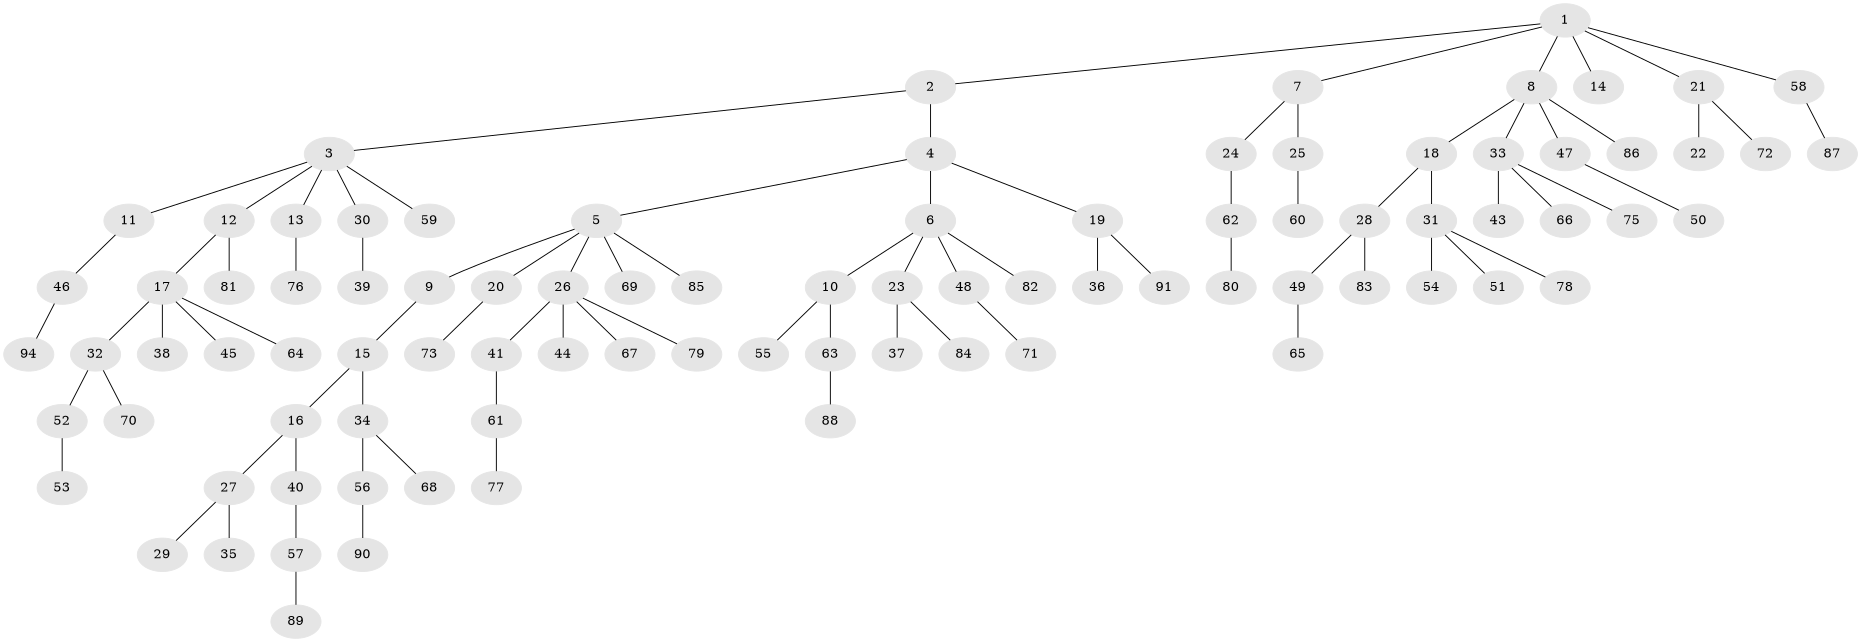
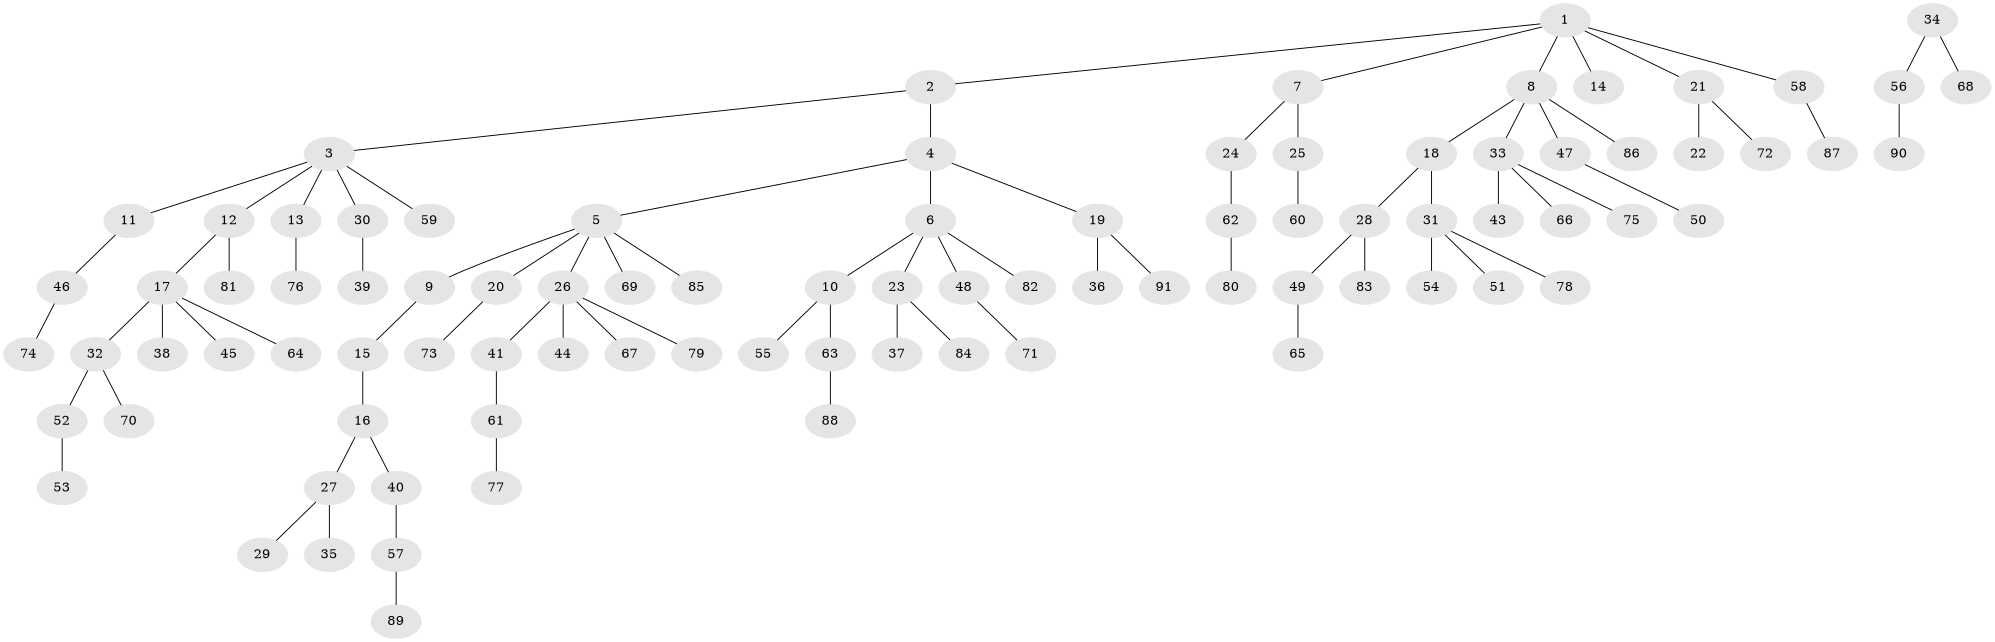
  graph {
    fontname="DejaVu Serif"
    node [color=gray90 fontname="DejaVu Serif" style=filled]
    edge [fontname="DejaVu Serif"]
    1
    2
    7
    8
    14
    21
    58
    3
    4
    24
    25
    18
    33
    47
    86
    22
    72
    87
    11
    12
    13
    30
    59
    5
    6
    19
    46
    17
    81
    76
    39
    9
    20
    26
    69
    85
    10
    23
    48
    82
    36
    91
    15
    73
    41
    44
    67
    79
    55
    63
    37
    84
    71
    62
    60
    28
    31
    43
    66
    75
    50
    16
    34
    88
-   74 [label=94]
+   74
    32
    38
    45
    64
    27
    40
    56
    68
    29
    35
    57
    52
    70
    49
    83
    54
    51
    78
    80
    61
    65
    53
    90
    89
    77
    1 -- 2
    1 -- 7
    1 -- 8
    1 -- 14
    1 -- 21
    1 -- 58
    2 -- 3
    2 -- 4
    7 -- 24
    7 -- 25
    8 -- 18
    8 -- 33
    8 -- 47
    8 -- 86
    21 -- 22
    21 -- 72
    58 -- 87
    3 -- 11
    3 -- 12
    3 -- 13
    3 -- 30
    3 -- 59
    4 -- 5
    4 -- 6
    4 -- 19
    24 -- 62
    25 -- 60
    18 -- 28
    18 -- 31
    33 -- 43
    33 -- 66
    33 -- 75
    47 -- 50
    11 -- 46
    12 -- 17
    12 -- 81
    13 -- 76
    30 -- 39
    5 -- 9
    5 -- 20
    5 -- 26
    5 -- 69
    5 -- 85
    6 -- 10
    6 -- 23
    6 -- 48
    6 -- 82
    19 -- 36
    19 -- 91
    46 -- 74
    17 -- 32
    17 -- 38
    17 -- 45
    17 -- 64
    9 -- 15
    20 -- 73
    26 -- 41
    26 -- 44
    26 -- 67
    26 -- 79
    10 -- 55
    10 -- 63
    23 -- 37
    23 -- 84
    48 -- 71
    15 -- 16
-   15 -- 34
    41 -- 61
    63 -- 88
    62 -- 80
    28 -- 49
    28 -- 83
    31 -- 54
    31 -- 51
    31 -- 78
    16 -- 27
    16 -- 40
    34 -- 56
    34 -- 68
    32 -- 52
    32 -- 70
    27 -- 29
    27 -- 35
    40 -- 57
    56 -- 90
    57 -- 89
    52 -- 53
    49 -- 65
    61 -- 77
  }
